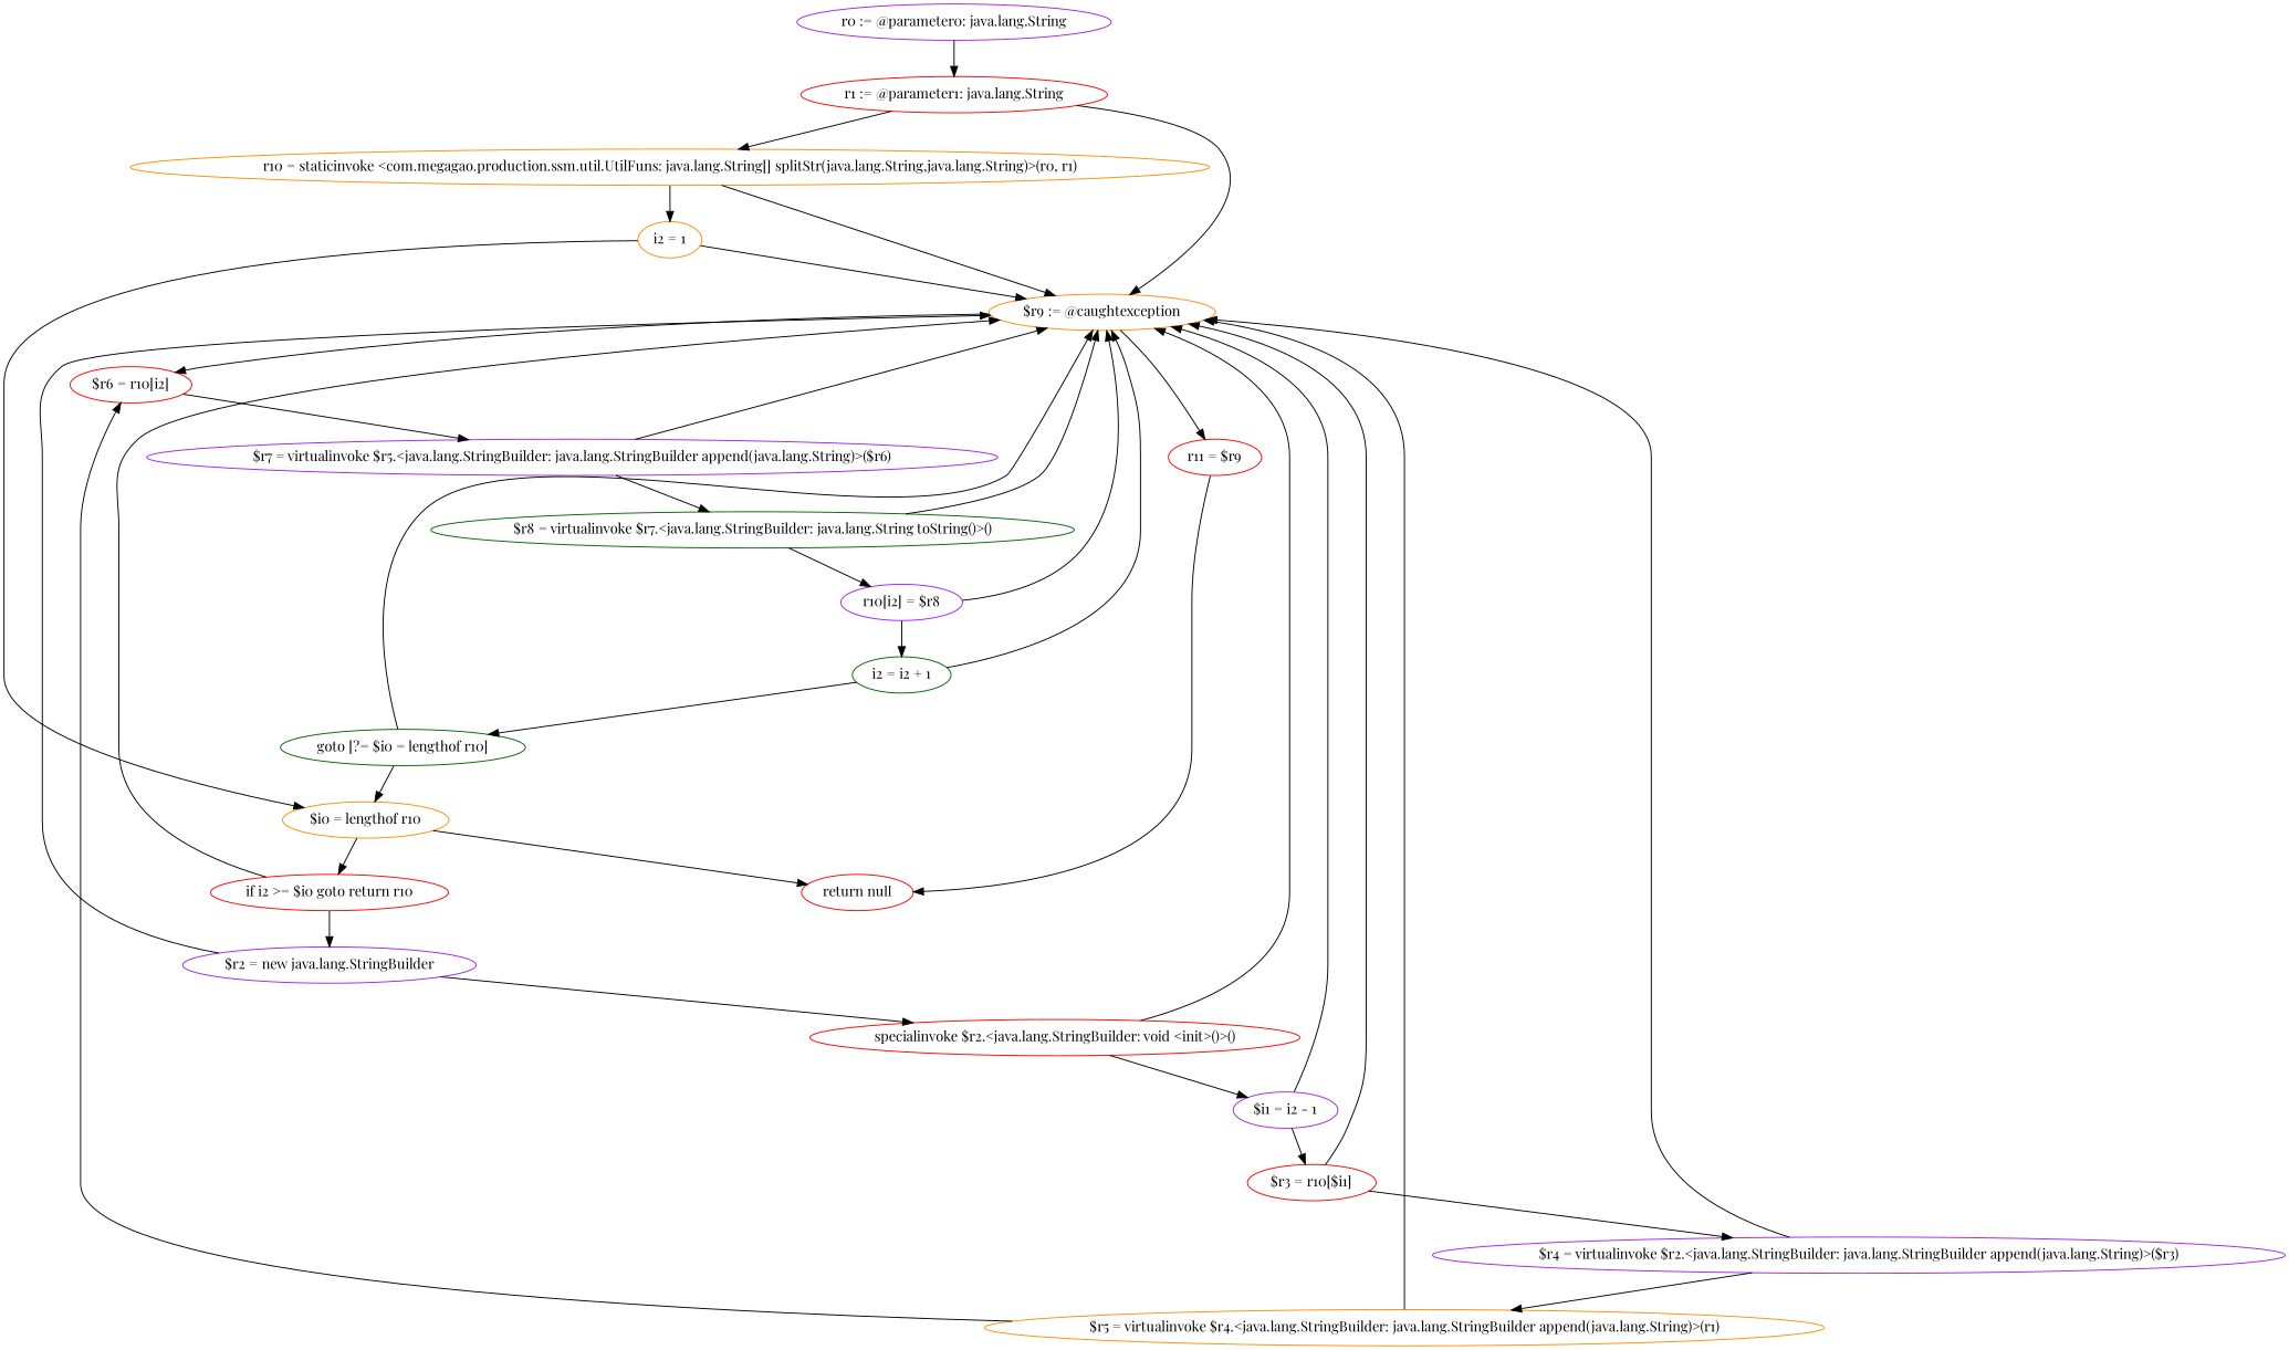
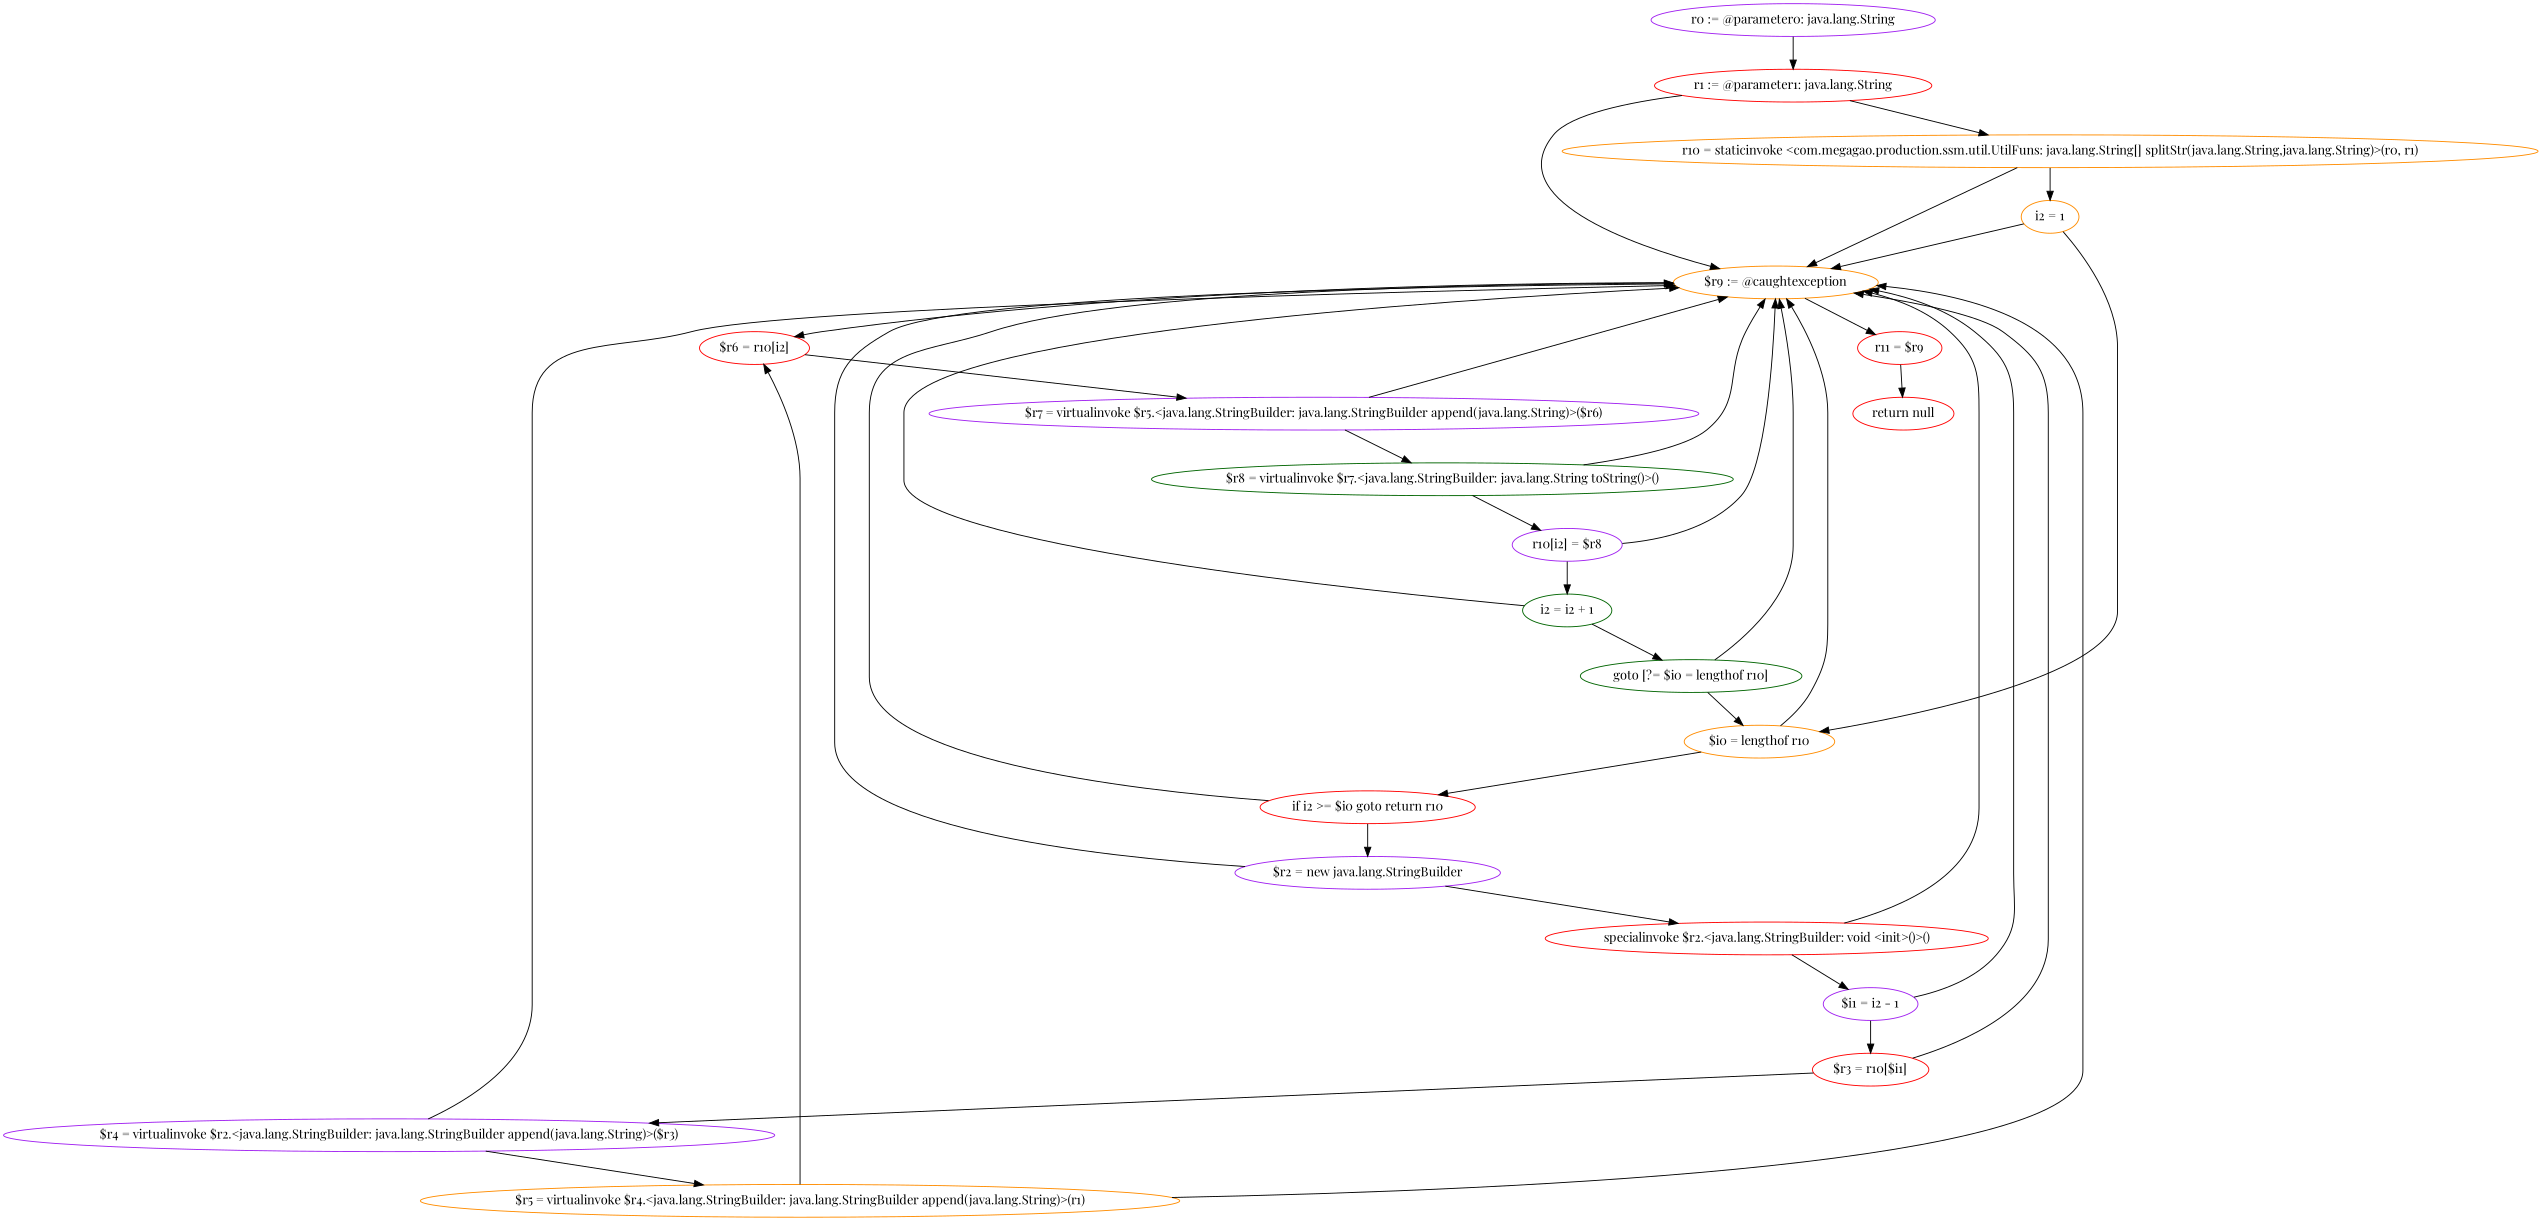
  digraph {
    fontname="Playfair Display"
    node [color=red fontname="Playfair Display"]
    edge [fontname="Playfair Display"]
    "r0 := @parameter0: java.lang.String" [color=purple]
    "r1 := @parameter1: java.lang.String"
    "r10 = staticinvoke <com.megagao.production.ssm.util.UtilFuns: java.lang.String[] splitStr(java.lang.String,java.lang.String)>(r0, r1)" [color=darkorange]
    "$r9 := @caughtexception" [color=darkorange]
    "i2 = 1" [color=darkorange]
    "$r6 = r10[i2]"
    "r11 = $r9"
    "$i0 = lengthof r10" [color=darkorange]
    "if i2 >= $i0 goto return r10"
    "$r2 = new java.lang.StringBuilder" [color=purple]
    "specialinvoke $r2.<java.lang.StringBuilder: void <init>()>()"
    "$i1 = i2 - 1" [color=purple]
    "$r3 = r10[$i1]"
    "$r4 = virtualinvoke $r2.<java.lang.StringBuilder: java.lang.StringBuilder append(java.lang.String)>($r3)" [color=purple]
    "$r5 = virtualinvoke $r4.<java.lang.StringBuilder: java.lang.StringBuilder append(java.lang.String)>(r1)" [color=darkorange]
    "$r7 = virtualinvoke $r5.<java.lang.StringBuilder: java.lang.StringBuilder append(java.lang.String)>($r6)" [color=purple]
    "$r8 = virtualinvoke $r7.<java.lang.StringBuilder: java.lang.String toString()>()" [color=darkgreen]
    "r10[i2] = $r8" [color=purple]
    "i2 = i2 + 1" [color=darkgreen]
    "goto [?= $i0 = lengthof r10]" [color=darkgreen]
    "return null"
    "r0 := @parameter0: java.lang.String" -> "r1 := @parameter1: java.lang.String"
    "r1 := @parameter1: java.lang.String" -> "r10 = staticinvoke <com.megagao.production.ssm.util.UtilFuns: java.lang.String[] splitStr(java.lang.String,java.lang.String)>(r0, r1)"
    "r1 := @parameter1: java.lang.String" -> "$r9 := @caughtexception"
    "r10 = staticinvoke <com.megagao.production.ssm.util.UtilFuns: java.lang.String[] splitStr(java.lang.String,java.lang.String)>(r0, r1)" -> "$r9 := @caughtexception"
    "r10 = staticinvoke <com.megagao.production.ssm.util.UtilFuns: java.lang.String[] splitStr(java.lang.String,java.lang.String)>(r0, r1)" -> "i2 = 1"
    "$r9 := @caughtexception" -> "$r6 = r10[i2]"
    "$r9 := @caughtexception" -> "r11 = $r9"
    "i2 = 1" -> "$r9 := @caughtexception"
    "i2 = 1" -> "$i0 = lengthof r10"
    "$r6 = r10[i2]" -> "$r7 = virtualinvoke $r5.<java.lang.StringBuilder: java.lang.StringBuilder append(java.lang.String)>($r6)"
    "r11 = $r9" -> "return null"
-   "$i0 = lengthof r10" -> "return null"
+   "$i0 = lengthof r10" -> "$r9 := @caughtexception"
    "$i0 = lengthof r10" -> "if i2 >= $i0 goto return r10"
    "if i2 >= $i0 goto return r10" -> "$r9 := @caughtexception"
    "if i2 >= $i0 goto return r10" -> "$r2 = new java.lang.StringBuilder"
    "$r2 = new java.lang.StringBuilder" -> "$r9 := @caughtexception"
    "$r2 = new java.lang.StringBuilder" -> "specialinvoke $r2.<java.lang.StringBuilder: void <init>()>()"
    "specialinvoke $r2.<java.lang.StringBuilder: void <init>()>()" -> "$r9 := @caughtexception"
    "specialinvoke $r2.<java.lang.StringBuilder: void <init>()>()" -> "$i1 = i2 - 1"
    "$i1 = i2 - 1" -> "$r9 := @caughtexception"
    "$i1 = i2 - 1" -> "$r3 = r10[$i1]"
    "$r3 = r10[$i1]" -> "$r9 := @caughtexception"
    "$r3 = r10[$i1]" -> "$r4 = virtualinvoke $r2.<java.lang.StringBuilder: java.lang.StringBuilder append(java.lang.String)>($r3)"
    "$r4 = virtualinvoke $r2.<java.lang.StringBuilder: java.lang.StringBuilder append(java.lang.String)>($r3)" -> "$r9 := @caughtexception"
    "$r4 = virtualinvoke $r2.<java.lang.StringBuilder: java.lang.StringBuilder append(java.lang.String)>($r3)" -> "$r5 = virtualinvoke $r4.<java.lang.StringBuilder: java.lang.StringBuilder append(java.lang.String)>(r1)"
    "$r5 = virtualinvoke $r4.<java.lang.StringBuilder: java.lang.StringBuilder append(java.lang.String)>(r1)" -> "$r9 := @caughtexception"
    "$r5 = virtualinvoke $r4.<java.lang.StringBuilder: java.lang.StringBuilder append(java.lang.String)>(r1)" -> "$r6 = r10[i2]"
    "$r7 = virtualinvoke $r5.<java.lang.StringBuilder: java.lang.StringBuilder append(java.lang.String)>($r6)" -> "$r9 := @caughtexception"
    "$r7 = virtualinvoke $r5.<java.lang.StringBuilder: java.lang.StringBuilder append(java.lang.String)>($r6)" -> "$r8 = virtualinvoke $r7.<java.lang.StringBuilder: java.lang.String toString()>()"
    "$r8 = virtualinvoke $r7.<java.lang.StringBuilder: java.lang.String toString()>()" -> "$r9 := @caughtexception"
    "$r8 = virtualinvoke $r7.<java.lang.StringBuilder: java.lang.String toString()>()" -> "r10[i2] = $r8"
    "r10[i2] = $r8" -> "$r9 := @caughtexception"
    "r10[i2] = $r8" -> "i2 = i2 + 1"
    "i2 = i2 + 1" -> "$r9 := @caughtexception"
    "i2 = i2 + 1" -> "goto [?= $i0 = lengthof r10]"
    "goto [?= $i0 = lengthof r10]" -> "$r9 := @caughtexception"
    "goto [?= $i0 = lengthof r10]" -> "$i0 = lengthof r10"
  }
